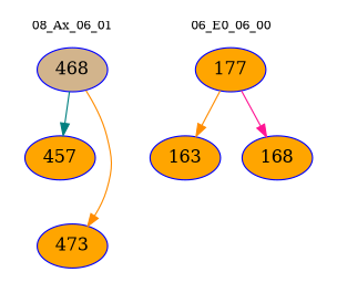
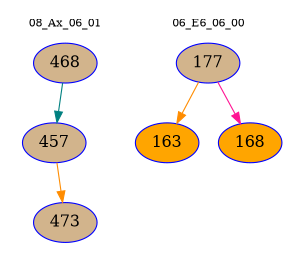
  digraph {
    node [color=blue fillcolor=orange style=filled]
    edge [color=darkorange]
    n1 [fillcolor=tan label=468]
-   n2 [label=457]
-   n3 [label=473]
-   n4 [label=177]
+   n2 [fillcolor=tan label=457]
+   n3 [fillcolor=tan label=473]
+   n4 [fillcolor=tan label=177]
    n5 [label=163]
    n6 [label=168]
    subgraph cluster_1 {
      color=white
      fontsize=10
      label="08_Ax_06_01"
      n1
      n2
      n3
    }
    subgraph cluster_2 {
      color=white
      fontsize=10
-     label="06_E0_06_00"
+     label="06_E6_06_00"
      n4
      n5
      n6
    }
    n1 -> n2 [color=teal]
-   n1 -> n3
+   n2 -> n3
    n4 -> n5
    n4 -> n6 [color=deeppink]
  }
